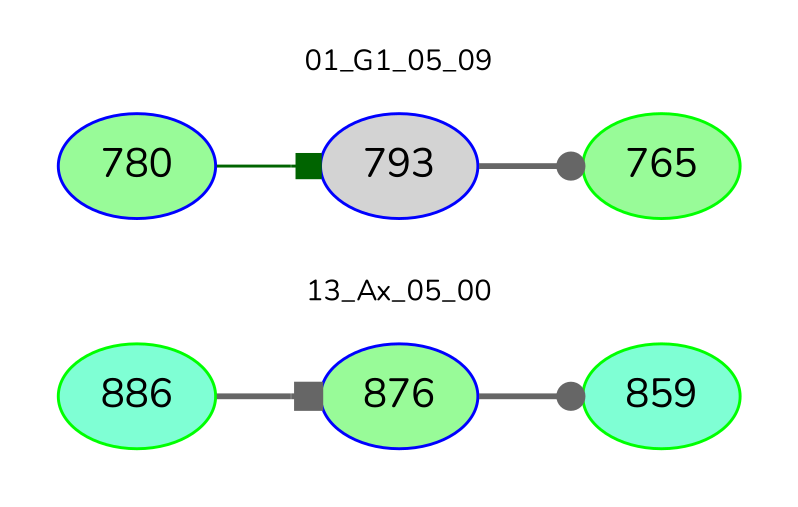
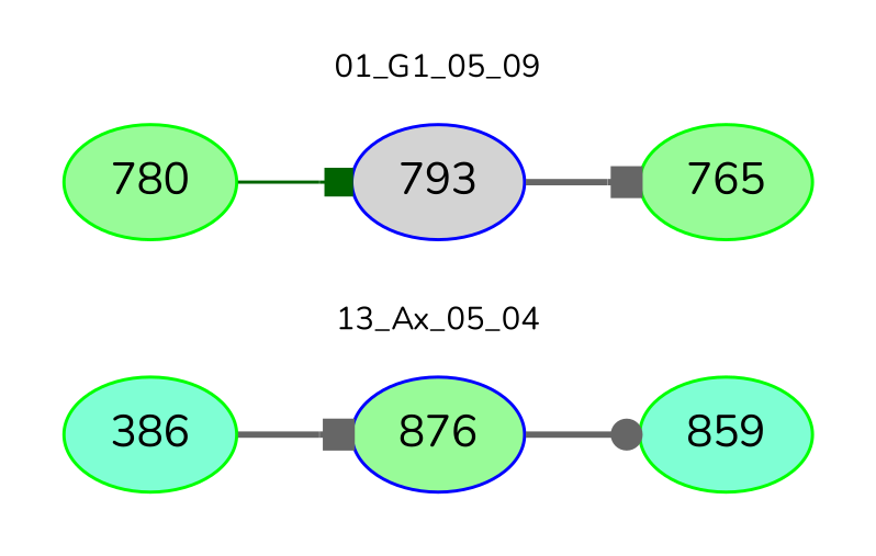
  digraph {
    fontname=Nunito
    rankdir=LR
    node [color=green fillcolor=palegreen fontname=Nunito style=filled]
    edge [arrowhead=box color=gray40 fontname=Nunito style=bold]
-   n1 [fillcolor=aquamarine label=886]
+   n1 [fillcolor=aquamarine label=386]
    n2 [color=blue label=876]
    n3 [fillcolor=aquamarine label=859]
-   n4 [color=blue label=780]
+   n4 [label=780]
    n5 [color=blue fillcolor=lightgrey label=793]
    n6 [label=765]
    subgraph cluster_1 {
      color=white
      fontsize=10
-     label="13_Ax_05_00"
+     label="13_Ax_05_04"
      n1
      n2
      n3
    }
    subgraph cluster_2 {
      color=white
      fontsize=10
      label="01_G1_05_09"
      n4
      n5
      n6
    }
    n1 -> n2
    n2 -> n3 [arrowhead=dot]
    n4 -> n5 [color=darkgreen style=solid]
-   n5 -> n6 [arrowhead=dot]
+   n5 -> n6
  }
